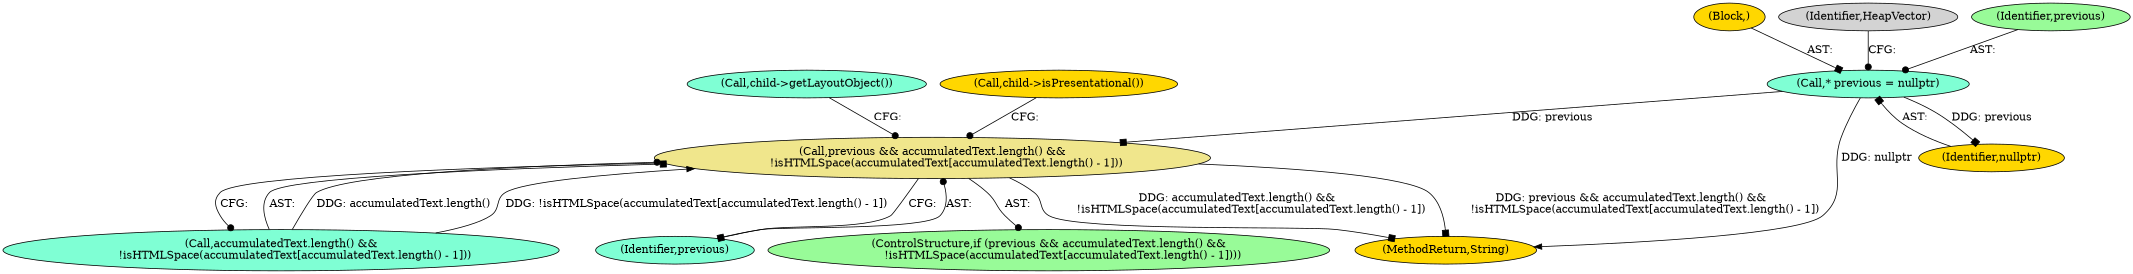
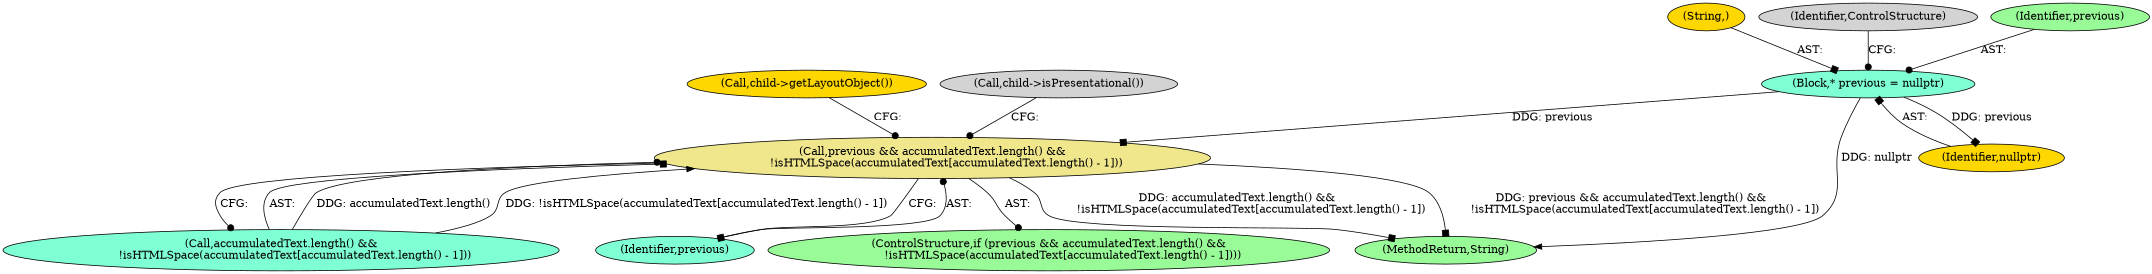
  digraph {
    node [fillcolor=aquamarine style=filled]
    edge [arrowhead=box]
-   n1 [label="(Call,* previous = nullptr)"]
+   n1 [label="(Block,* previous = nullptr)"]
    n2 [fillcolor=khaki label="(Call,previous && accumulatedText.length() &&\n        !isHTMLSpace(accumulatedText[accumulatedText.length() - 1]))"]
    n3 [fillcolor=gold label="(Identifier,nullptr)"]
-   n4 [fillcolor=gold label="(MethodReturn,String)"]
+   n4 [fillcolor=palegreen label="(MethodReturn,String)"]
    n5 [label="(Call,accumulatedText.length() &&\n        !isHTMLSpace(accumulatedText[accumulatedText.length() - 1]))"]
    n6 [label="(Identifier,previous)"]
    n7 [fillcolor=palegreen label="(ControlStructure,if (previous && accumulatedText.length() &&\n        !isHTMLSpace(accumulatedText[accumulatedText.length() - 1])))"]
-   n8 [fillcolor=gold label="(Block,)"]
-   n9 [label="(Call,child->getLayoutObject())"]
-   n10 [fillcolor=lightgrey label="(Identifier,HeapVector)"]
-   n11 [fillcolor=gold label="(Call,child->isPresentational())"]
+   n8 [fillcolor=gold label="(String,)"]
+   n9 [fillcolor=gold label="(Call,child->getLayoutObject())"]
+   n10 [fillcolor=lightgrey label="(Identifier,ControlStructure)"]
+   n11 [fillcolor=lightgrey label="(Call,child->isPresentational())"]
    n12 [fillcolor=palegreen label="(Identifier,previous)"]
    n1 -> n2 [label="DDG: previous"]
    n1 -> n3 [label="DDG: previous"]
    n1 -> n4 [arrowhead=normal label="DDG: nullptr"]
    n2 -> n4 [label="DDG: previous && accumulatedText.length() &&\n        !isHTMLSpace(accumulatedText[accumulatedText.length() - 1])"]
    n2 -> n4 [label="DDG: accumulatedText.length() &&\n        !isHTMLSpace(accumulatedText[accumulatedText.length() - 1])"]
    n2 -> n5 [arrowhead=dot label="CFG: "]
    n2 -> n6 [label="CFG: "]
    n2 -> n7 [arrowhead=dot label="AST: "]
    n3 -> n1 [label="AST: "]
    n5 -> n2 [label="AST: "]
    n5 -> n2 [arrowhead=dot label="DDG: accumulatedText.length()"]
    n5 -> n2 [arrowhead=normal label="DDG: !isHTMLSpace(accumulatedText[accumulatedText.length() - 1])"]
    n6 -> n2 [arrowhead=dot label="AST: "]
    n8 -> n1 [label="AST: "]
    n9 -> n2 [arrowhead=dot label="CFG: "]
    n10 -> n1 [arrowhead=dot label="CFG: "]
    n11 -> n2 [arrowhead=dot label="CFG: "]
    n12 -> n1 [arrowhead=dot label="AST: "]
  }
